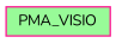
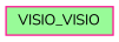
  digraph {
    rankdir=LR
    fontname=Nunito
-   n1 [color=deeppink fillcolor=palegreen fontname=Nunito fontsize=10 height=0.2 label=PMA_VISIO shape=record style=filled width=0.4]
+   n1 [color=deeppink fillcolor=palegreen fontname=Nunito fontsize=10 height=0.2 label=VISIO_VISIO shape=record style=filled width=0.4]
  }
